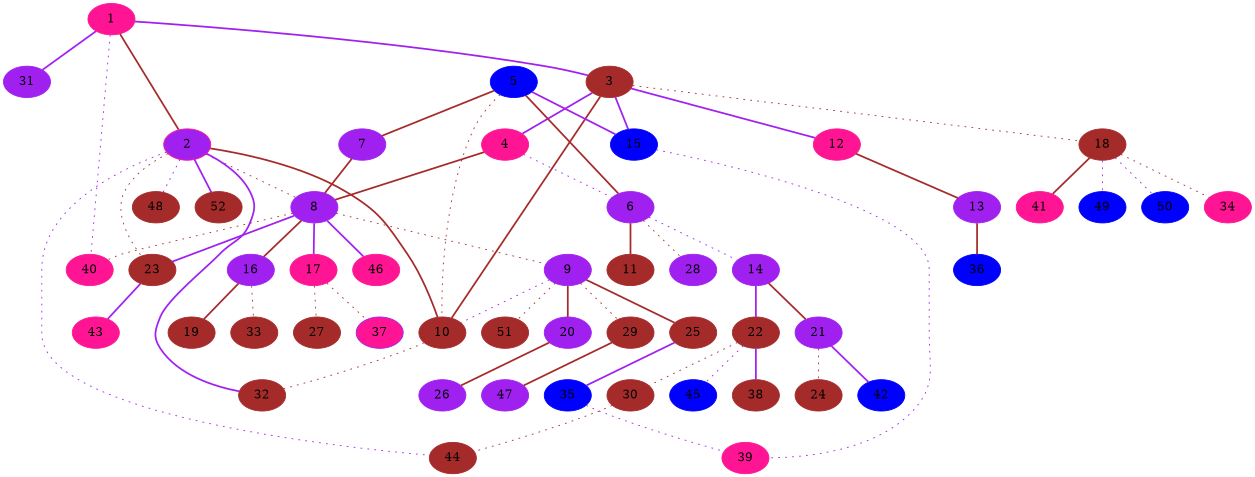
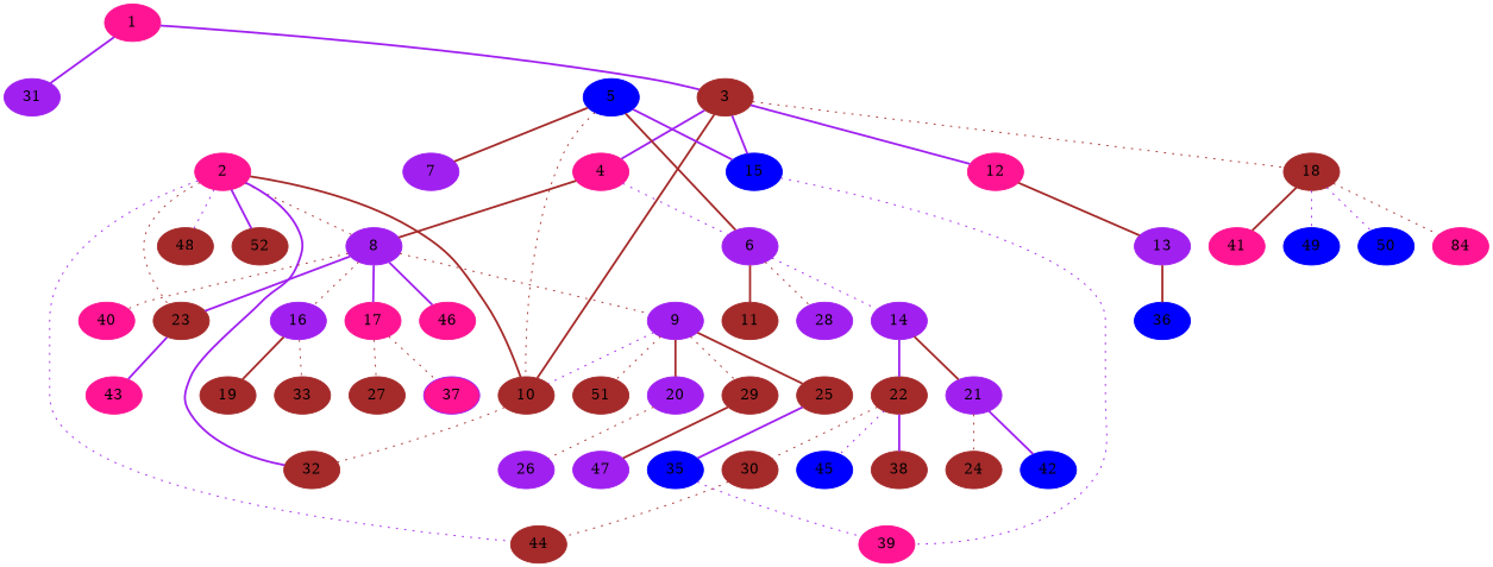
  graph {
    node [color=brown style=filled]
    edge [color=brown style=bold]
    1 [color=deeppink]
-   2 [color=deeppink fillcolor=purple]
+   2 [color=deeppink]
    3
    31 [color=purple]
    40 [color=deeppink]
    8 [color=purple]
    10
    23
    32
    44
    48
    52
    4 [color=deeppink]
    12 [color=deeppink]
    15 [color=blue]
    18
    6 [color=purple]
    11
    14 [color=purple]
    28 [color=purple]
    9 [color=purple]
    16 [color=purple]
    17 [color=deeppink]
    46 [color=deeppink]
    43 [color=deeppink]
    13 [color=purple]
    39 [color=deeppink]
-   34 [color=deeppink]
+   34 [color=deeppink label=84]
    41 [color=deeppink]
    49 [color=blue]
    50 [color=blue]
    5 [color=blue]
    7 [color=purple]
    21 [color=purple]
    22
    20 [color=purple]
    25
    29
    51
    19
    33
    27
    37 [color=purple fillcolor=deeppink]
    26 [color=purple]
    35 [color=blue]
    47 [color=purple]
    36 [color=blue]
    24
    42 [color=blue]
    30
    38
    45 [color=blue]
-   1 -- 2
    1 -- 3 [color=purple]
    1 -- 31 [color=purple]
-   1 -- 40 [color=purple style=dotted]
    2 -- 8 [style=dotted]
    2 -- 10
    2 -- 23 [style=dotted]
    2 -- 32 [color=purple]
    2 -- 44 [color=purple style=dotted]
    2 -- 48 [color=purple style=dotted]
    2 -- 52 [color=purple]
    3 -- 10
    3 -- 4 [color=purple]
    3 -- 12 [color=purple]
    3 -- 15 [color=purple]
    3 -- 18 [style=dotted]
    8 -- 40 [style=dotted]
    8 -- 23 [color=purple]
    8 -- 9 [style=dotted]
-   8 -- 16
+   8 -- 16 [style=dotted]
    8 -- 17 [color=purple]
    8 -- 46 [color=purple]
    10 -- 32 [style=dotted]
    23 -- 43 [color=purple]
    4 -- 8
    4 -- 6 [color=purple style=dotted]
    12 -- 13
    15 -- 39 [color=purple style=dotted]
    18 -- 34 [style=dotted]
    18 -- 41
    18 -- 49 [color=purple style=dotted]
    18 -- 50 [color=purple style=dotted]
    6 -- 11
    6 -- 14 [color=purple style=dotted]
    6 -- 28 [style=dotted]
    14 -- 21
    14 -- 22 [color=purple]
    9 -- 10 [color=purple style=dotted]
    9 -- 20
    9 -- 25
    9 -- 29 [style=dotted]
    9 -- 51 [style=dotted]
    16 -- 19
    16 -- 33 [style=dotted]
    17 -- 27 [style=dotted]
    17 -- 37 [style=dotted]
    13 -- 36
    5 -- 10 [style=dotted]
    5 -- 15 [color=purple]
    5 -- 6
    5 -- 7
-   7 -- 8
    21 -- 24 [style=dotted]
    21 -- 42 [color=purple]
    22 -- 30 [style=dotted]
    22 -- 38 [color=purple]
    22 -- 45 [color=purple style=dotted]
-   20 -- 26
+   20 -- 26 [style=dotted]
    25 -- 35 [color=purple]
    29 -- 47
    35 -- 39 [color=purple style=dotted]
    30 -- 44 [style=dotted]
  }
